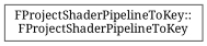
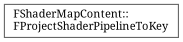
  digraph {
    rankdir=LR
    fontname="Noto Serif"
-   n1 [color=grey40 fillcolor=white fontname="Noto Serif" fontsize=10 height=0.2 label="FProjectShaderPipelineToKey::\lFProjectShaderPipelineToKey" shape=box style=filled width=0.4]
+   n1 [color=grey40 fillcolor=white fontname="Noto Serif" fontsize=10 height=0.2 label="FShaderMapContent::\lFProjectShaderPipelineToKey" shape=box style=filled width=0.4]
  }
